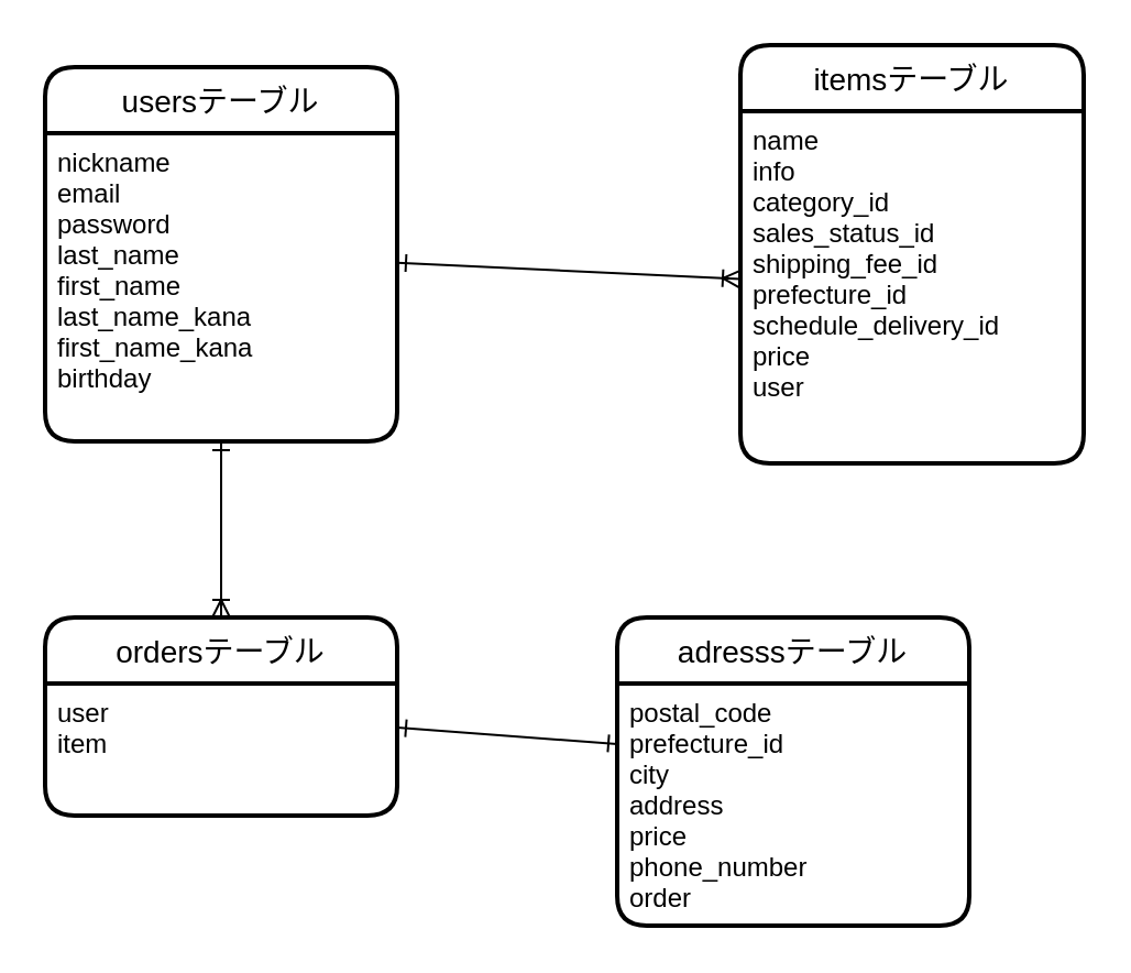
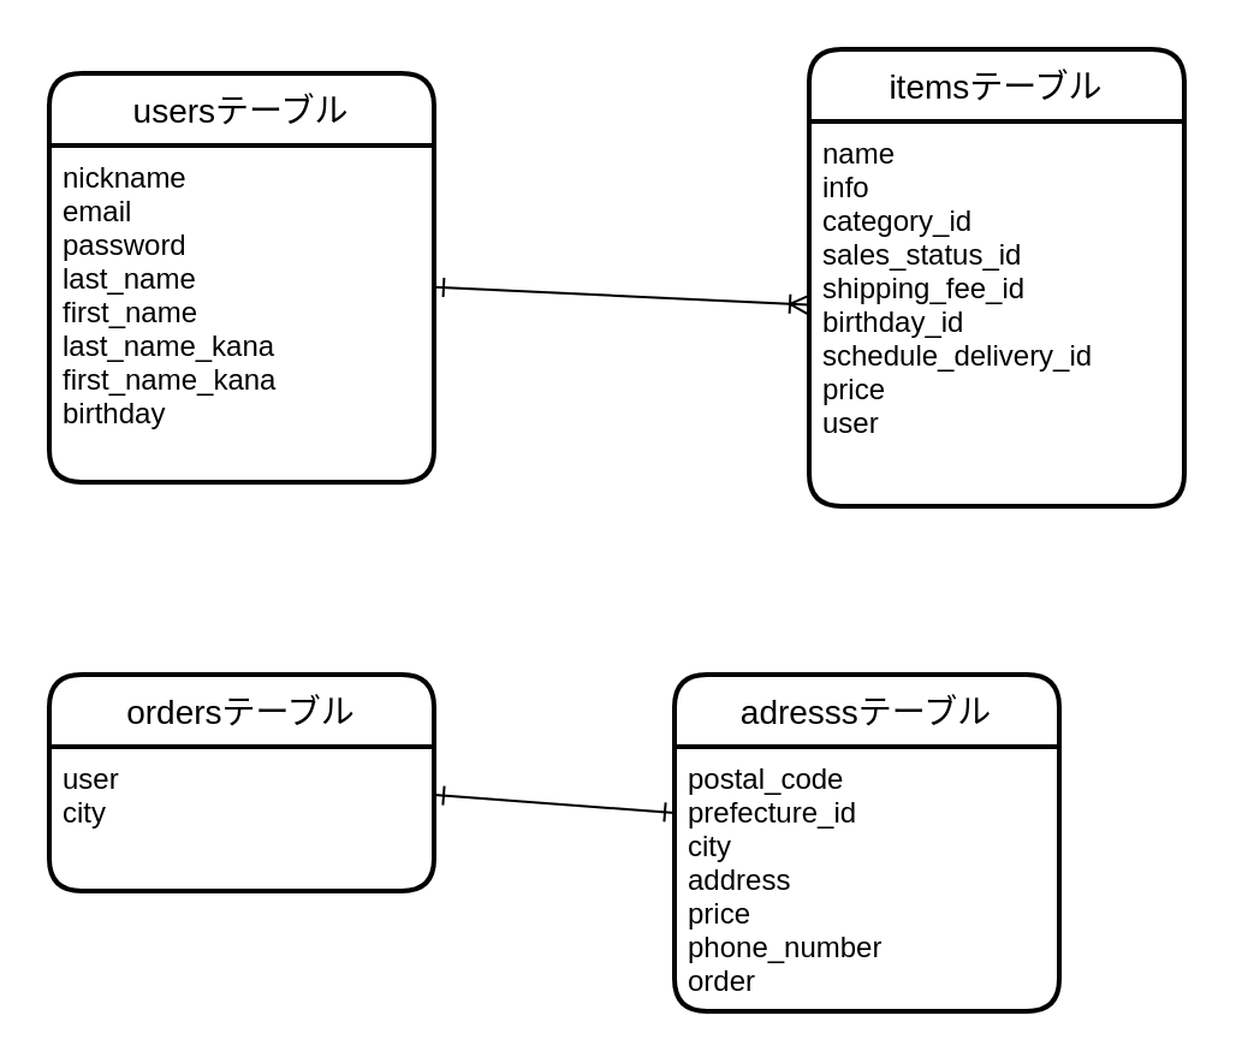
  <mxCell id="0" />
  <mxCell id="1" parent="0" />
  <mxCell id="2" style="rounded=0;orthogonalLoop=1;jettySize=auto;html=1;startArrow=ERone;startFill=0;endArrow=ERoneToMany;endFill=0;" edge="1" parent="1" source="3" target="6"><mxGeometry relative="1" as="geometry" /></mxCell>
  <mxCell id="3" value="usersテーブル" style="swimlane;childLayout=stackLayout;horizontal=1;startSize=30;horizontalStack=0;rounded=1;fontSize=14;fontStyle=0;strokeWidth=2;resizeParent=0;resizeLast=1;shadow=0;dashed=0;align=center;" vertex="1" parent="1"><mxGeometry x="20" y="30" width="160" height="170" as="geometry" /></mxCell>
  <mxCell id="4" value="nickname&#10;email&#10;password&#10;last_name&#10;first_name&#10;last_name_kana&#10;first_name_kana&#10;birthday" style="align=left;strokeColor=none;fillColor=none;spacingLeft=4;fontSize=12;verticalAlign=top;resizable=0;rotatable=0;part=1;" vertex="1" parent="3"><mxGeometry y="30" width="160" height="140" as="geometry" /></mxCell>
  <mxCell id="5" value="itemsテーブル" style="swimlane;childLayout=stackLayout;horizontal=1;startSize=30;horizontalStack=0;rounded=1;fontSize=14;fontStyle=0;strokeWidth=2;resizeParent=0;resizeLast=1;shadow=0;dashed=0;align=center;" vertex="1" parent="1"><mxGeometry x="336" y="20" width="156" height="190" as="geometry" /></mxCell>
- <mxCell id="6" value="name&#10;info&#10;category_id&#10;sales_status_id&#10;shipping_fee_id&#10;prefecture_id&#10;schedule_delivery_id&#10;price&#10;user" style="align=left;strokeColor=none;fillColor=none;spacingLeft=4;fontSize=12;verticalAlign=top;resizable=0;rotatable=0;part=1;" vertex="1" parent="5"><mxGeometry y="30" width="156" height="160" as="geometry" /></mxCell>
+ <mxCell id="6" value="name&#10;info&#10;category_id&#10;sales_status_id&#10;shipping_fee_id&#10;birthday_id&#10;schedule_delivery_id&#10;price&#10;user" style="align=left;strokeColor=none;fillColor=none;spacingLeft=4;fontSize=12;verticalAlign=top;resizable=0;rotatable=0;part=1;" vertex="1" parent="5"><mxGeometry y="30" width="156" height="160" as="geometry" /></mxCell>
  <mxCell id="7" value="ordersテーブル" style="swimlane;childLayout=stackLayout;horizontal=1;startSize=30;horizontalStack=0;rounded=1;fontSize=14;fontStyle=0;strokeWidth=2;resizeParent=0;resizeLast=1;shadow=0;dashed=0;align=center;" vertex="1" parent="1"><mxGeometry x="20" y="280" width="160" height="90" as="geometry" /></mxCell>
- <mxCell id="8" value="user&#10;item" style="align=left;strokeColor=none;fillColor=none;spacingLeft=4;fontSize=12;verticalAlign=top;resizable=0;rotatable=0;part=1;" vertex="1" parent="7"><mxGeometry y="30" width="160" height="60" as="geometry" /></mxCell>
+ <mxCell id="8" value="user&#10;city" style="align=left;strokeColor=none;fillColor=none;spacingLeft=4;fontSize=12;verticalAlign=top;resizable=0;rotatable=0;part=1;" vertex="1" parent="7"><mxGeometry y="30" width="160" height="60" as="geometry" /></mxCell>
  <mxCell id="9" value="adresssテーブル" style="swimlane;childLayout=stackLayout;horizontal=1;startSize=30;horizontalStack=0;rounded=1;fontSize=14;fontStyle=0;strokeWidth=2;resizeParent=0;resizeLast=1;shadow=0;dashed=0;align=center;" vertex="1" parent="1"><mxGeometry x="280" y="280" width="160" height="140" as="geometry" /></mxCell>
  <mxCell id="10" value="postal_code&#10;prefecture_id&#10;city&#10;address&#10;price&#10;phone_number&#10;order" style="align=left;strokeColor=none;fillColor=none;spacingLeft=4;fontSize=12;verticalAlign=top;resizable=0;rotatable=0;part=1;" vertex="1" parent="9"><mxGeometry y="30" width="160" height="110" as="geometry" /></mxCell>
- <mxCell id="11" style="edgeStyle=none;rounded=0;orthogonalLoop=1;jettySize=auto;html=1;entryX=0.5;entryY=0;entryDx=0;entryDy=0;startArrow=ERone;startFill=0;endArrow=ERoneToMany;endFill=0;" edge="1" parent="1" source="4" target="7"><mxGeometry relative="1" as="geometry" /></mxCell>
  <mxCell id="12" style="rounded=0;orthogonalLoop=1;jettySize=auto;html=1;entryX=0;entryY=0.25;entryDx=0;entryDy=0;startArrow=ERone;startFill=0;endArrow=ERone;endFill=0;" edge="1" parent="1" target="10"><mxGeometry relative="1" as="geometry"><mxPoint x="180" y="330" as="sourcePoint" /></mxGeometry></mxCell>
